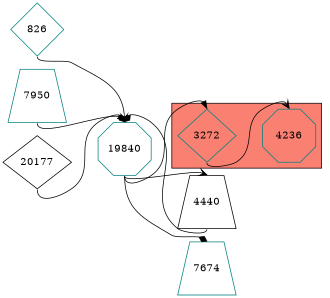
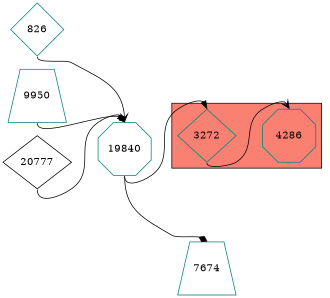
  digraph {
    rankdir=LR
    node [color=teal shape=diamond]
    edge [arrowhead=vee headport=n tailport=s]
    3272 [height=1 width=1]
-   4236 [height=1 shape=octagon width=1]
+   4236 [height=1 shape=octagon width=1 label=4286]
    19840 [height=1 shape=octagon width=1]
-   4440 [color=black height=1 shape=trapezium width=1]
    n5 [height=1 label=7674 shape=trapezium width=1]
    n6 [height=1 label=826 width=1]
-   7950 [height=1 shape=trapezium width=1]
-   20777 [color=black height=1 width=1 label=20177]
+   7950 [height=1 shape=trapezium width=1 label=9950]
+   20777 [color=black height=1 width=1]
    subgraph cluster_1 {
      fillcolor=salmon
      style=filled
      3272
      4236
    }
    3272 -> 4236
    19840 -> 3272 [arrowhead=normal]
-   19840 -> 4440
    19840 -> n5 [arrowhead=diamond]
-   4440 -> 19840 [arrowhead=diamond]
    n6 -> 19840
    7950 -> 19840 [arrowhead=normal]
    20777 -> 19840 [arrowhead=diamond]
  }
